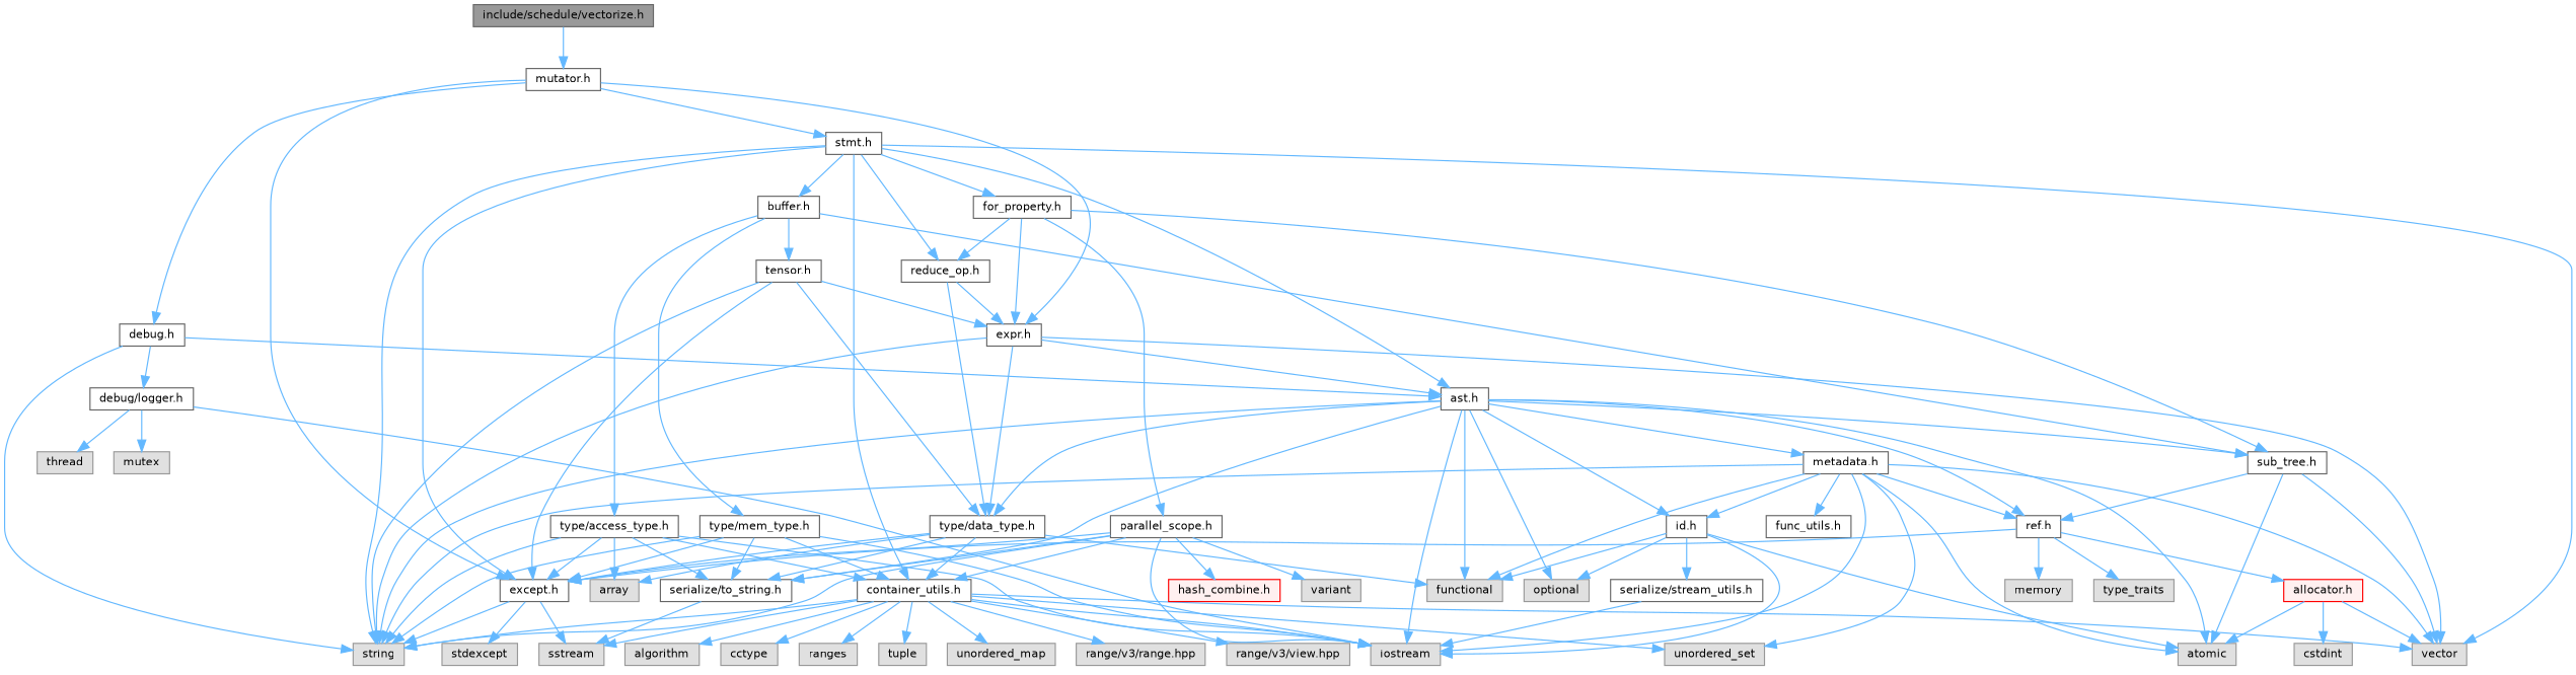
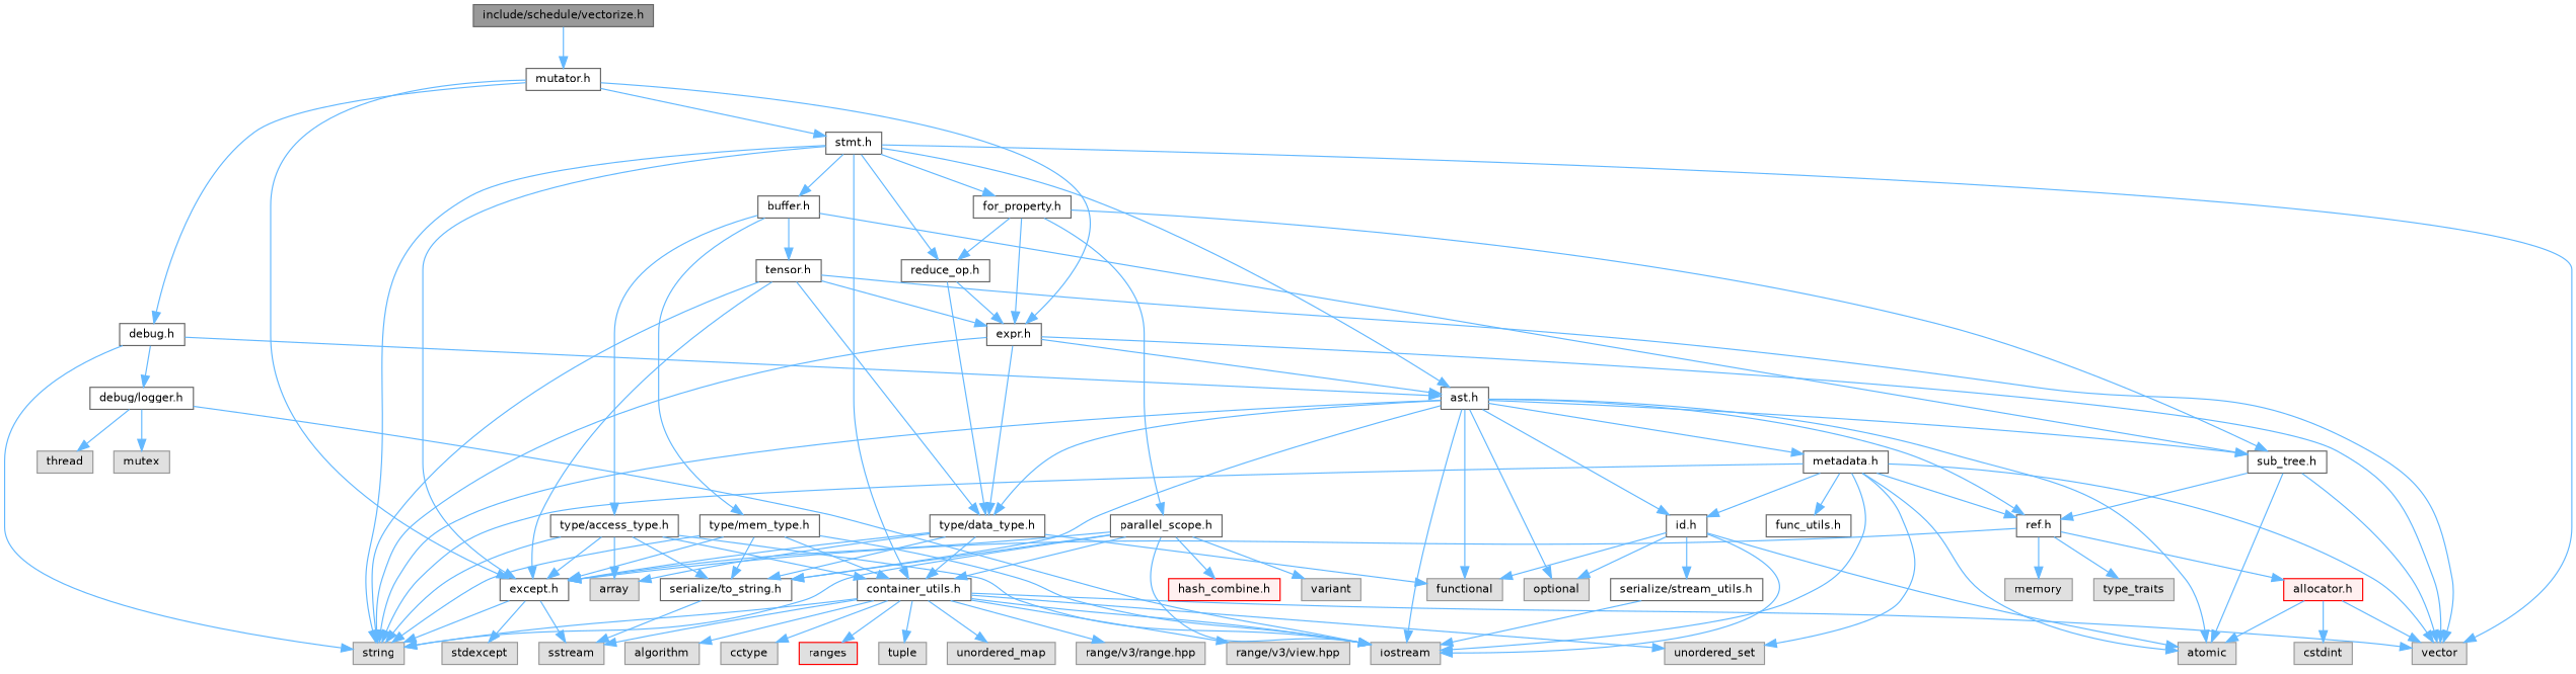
  digraph {
    node [color=grey40 fillcolor=white fontname=Helvetica fontsize=10 shape=box style=filled]
    edge [color=steelblue1 fontname=Helvetica fontsize=10 labelfontname=Helvetica labelfontsize=10 style=solid]
    n1 [color=gray40 fillcolor=grey60 fontcolor=black height=0.2 label="include/schedule/vectorize.h" width=0.4]
    n2 [height=0.2 label="mutator.h" width=0.4]
    n3 [height=0.2 label="debug.h" width=0.4]
    n4 [height=0.2 label="except.h" width=0.4]
    n5 [height=0.2 label="expr.h" width=0.4]
    n6 [height=0.2 label="stmt.h" width=0.4]
    n7 [color=grey60 fillcolor="#E0E0E0" height=0.2 label=string width=0.4]
    n8 [height=0.2 label="ast.h" width=0.4]
    n9 [height=0.2 label="debug/logger.h" width=0.4]
    n10 [color=grey60 fillcolor="#E0E0E0" height=0.2 label=sstream width=0.4]
    n11 [color=grey60 fillcolor="#E0E0E0" height=0.2 label=stdexcept width=0.4]
    n12 [height=0.2 label="type/data_type.h" width=0.4]
    n13 [color=grey60 fillcolor="#E0E0E0" height=0.2 label=vector width=0.4]
    n14 [height=0.2 label="container_utils.h" width=0.4]
    n15 [height=0.2 label="buffer.h" width=0.4]
    n16 [height=0.2 label="for_property.h" width=0.4]
    n17 [height=0.2 label="reduce_op.h" width=0.4]
    n18 [color=grey60 fillcolor="#E0E0E0" height=0.2 label=atomic width=0.4]
    n19 [color=grey60 fillcolor="#E0E0E0" height=0.2 label=functional width=0.4]
    n20 [color=grey60 fillcolor="#E0E0E0" height=0.2 label=iostream width=0.4]
    n21 [color=grey60 fillcolor="#E0E0E0" height=0.2 label=optional width=0.4]
    n22 [height=0.2 label="id.h" width=0.4]
    n23 [height=0.2 label="metadata.h" width=0.4]
    n24 [height=0.2 label="ref.h" width=0.4]
    n25 [height=0.2 label="serialize/to_string.h" width=0.4]
    n26 [height=0.2 label="sub_tree.h" width=0.4]
    n27 [color=grey60 fillcolor="#E0E0E0" height=0.2 label=mutex width=0.4]
    n28 [color=grey60 fillcolor="#E0E0E0" height=0.2 label=thread width=0.4]
    n29 [height=0.2 label="serialize/stream_utils.h" width=0.4]
    n30 [color=grey60 fillcolor="#E0E0E0" height=0.2 label=unordered_set width=0.4]
    n31 [height=0.2 label="func_utils.h" width=0.4]
    n32 [color=grey60 fillcolor="#E0E0E0" height=0.2 label=memory width=0.4]
    n33 [color=grey60 fillcolor="#E0E0E0" height=0.2 label=type_traits width=0.4]
    n34 [color=red fillcolor="#FFF0F0" height=0.2 label="allocator.h" width=0.4]
    n35 [color=grey60 fillcolor="#E0E0E0" height=0.2 label=array width=0.4]
    n36 [color=grey60 fillcolor="#E0E0E0" height=0.2 label=cstdint width=0.4]
    n37 [color=grey60 fillcolor="#E0E0E0" height=0.2 label=algorithm width=0.4]
    n38 [color=grey60 fillcolor="#E0E0E0" height=0.2 label=cctype width=0.4]
-   n39 [color=grey60 fillcolor="#E0E0E0" height=0.2 label=ranges width=0.4]
+   n39 [color=red fillcolor="#E0E0E0" height=0.2 label=ranges width=0.4]
    n40 [color=grey60 fillcolor="#E0E0E0" height=0.2 label=tuple width=0.4]
    n41 [color=grey60 fillcolor="#E0E0E0" height=0.2 label=unordered_map width=0.4]
    n42 [color=grey60 fillcolor="#E0E0E0" height=0.2 label="range/v3/range.hpp" width=0.4]
    n43 [color=grey60 fillcolor="#E0E0E0" height=0.2 label="range/v3/view.hpp" width=0.4]
    n44 [height=0.2 label="tensor.h" width=0.4]
    n45 [height=0.2 label="type/access_type.h" width=0.4]
    n46 [height=0.2 label="type/mem_type.h" width=0.4]
    n47 [height=0.2 label="parallel_scope.h" width=0.4]
    n48 [color=grey60 fillcolor="#E0E0E0" height=0.2 label=variant width=0.4]
    n49 [color=red fillcolor="#FFF0F0" height=0.2 label="hash_combine.h" width=0.4]
    n1 -> n2
    n2 -> n3
    n2 -> n4
    n2 -> n5
    n2 -> n6
    n3 -> n7
    n3 -> n8
    n3 -> n9
    n4 -> n7
    n4 -> n10
    n4 -> n11
    n5 -> n7
    n5 -> n8
    n5 -> n12
    n5 -> n13
    n6 -> n4
    n6 -> n7
    n6 -> n8
    n6 -> n13
    n6 -> n14
    n6 -> n15
    n6 -> n16
    n6 -> n17
    n8 -> n7
    n8 -> n12
    n8 -> n18
    n8 -> n19
    n8 -> n20
    n8 -> n21
    n8 -> n22
    n8 -> n23
    n8 -> n24
    n8 -> n25
    n8 -> n26
    n9 -> n20
    n9 -> n27
    n9 -> n28
    n12 -> n4
    n12 -> n14
    n12 -> n19
    n12 -> n25
    n12 -> n35
    n14 -> n7
    n14 -> n10
    n14 -> n13
    n14 -> n20
    n14 -> n30
    n14 -> n37
    n14 -> n38
    n14 -> n39
    n14 -> n40
    n14 -> n41
    n14 -> n42
    n14 -> n43
    n15 -> n26
    n15 -> n44
    n15 -> n45
    n15 -> n46
    n16 -> n5
    n16 -> n17
    n16 -> n26
    n16 -> n47
    n17 -> n5
    n17 -> n12
    n22 -> n18
    n22 -> n19
    n22 -> n20
    n22 -> n21
    n22 -> n29
    n23 -> n7
    n23 -> n13
    n23 -> n18
-   n23 -> n19
    n23 -> n20
    n23 -> n22
    n23 -> n24
    n23 -> n30
    n23 -> n31
    n24 -> n4
    n24 -> n32
    n24 -> n33
    n24 -> n34
    n25 -> n10
    n26 -> n13
    n26 -> n18
    n26 -> n24
    n29 -> n20
    n34 -> n13
    n34 -> n18
    n34 -> n36
    n44 -> n4
    n44 -> n5
    n44 -> n7
    n44 -> n12
+   n44 -> n13
    n45 -> n4
    n45 -> n7
    n45 -> n14
    n45 -> n20
    n45 -> n25
    n45 -> n35
    n46 -> n4
    n46 -> n7
    n46 -> n14
    n46 -> n20
    n46 -> n25
    n47 -> n4
    n47 -> n7
    n47 -> n14
    n47 -> n20
    n47 -> n25
    n47 -> n48
    n47 -> n49
  }
